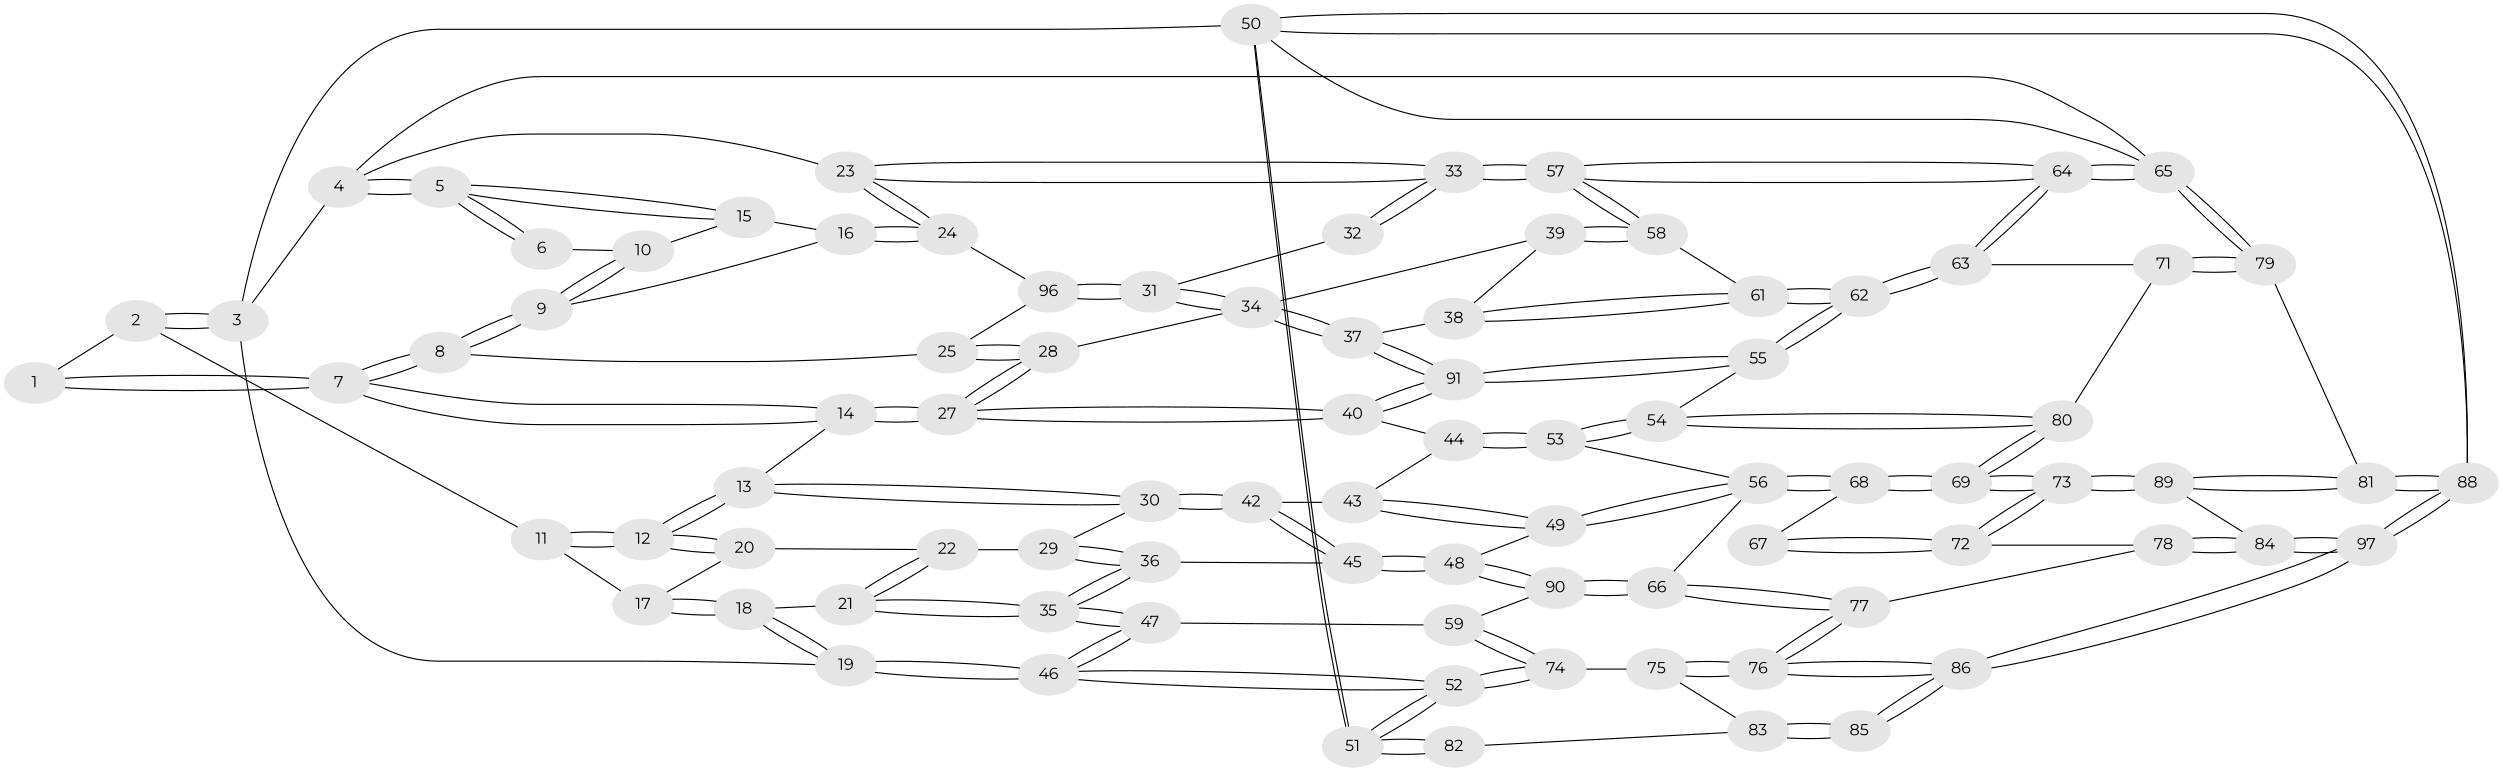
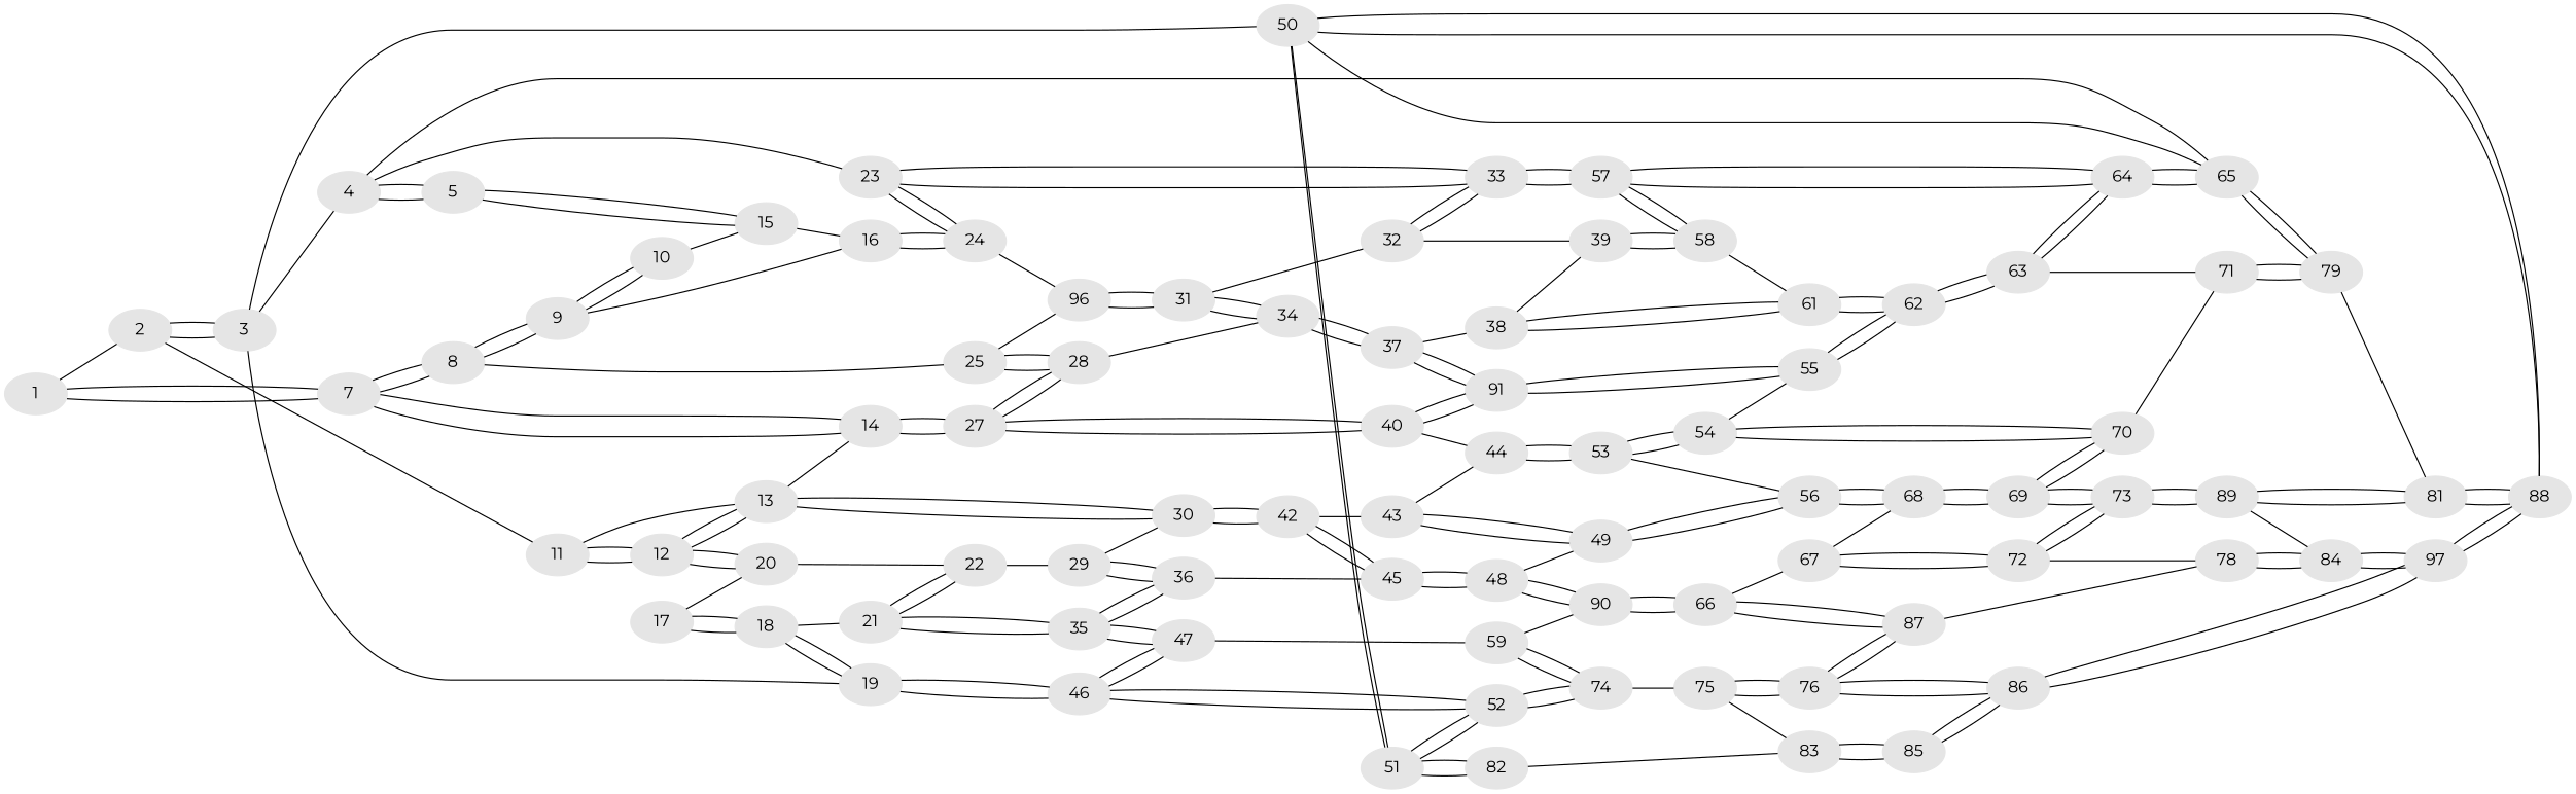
  graph {
    fontname=Montserrat
    rankdir=LR
    node [color=gray90 fontname=Montserrat style=filled]
    edge [fontname=Montserrat]
    1
    2
    7
    3
    11
    8
    14
    4
    19
    50
    12
    17
    5
    23
    65
    46
    51
    88
-   6
    15
    24
    33
    79
    10
    16
    9
    25
    27
    n29 [label=96]
    28
    13
    20
    18
    30
    22
    42
    40
    21
    35
    47
    52
    29
    36
    57
    31
    34
    32
    n48 [label=91]
    44
    37
    45
    43
    39
    58
    64
    38
    59
    48
    61
    55
    62
    53
    49
    56
    54
    n66 [label=90]
    74
    66
    68
    82
    83
    75
-   70 [label=80]
+   70
    71
    63
    69
    67
-   77
+   77 [label=87]
    81
    72
    78
    73
    n83 [label=89]
    84
    76
    86
    85
    n88 [label=97]
    1 -- 2
    1 -- 7
    1 -- 7
    2 -- 3
    2 -- 3
    2 -- 11
    7 -- 8
    7 -- 8
    7 -- 14
    7 -- 14
    3 -- 4
    3 -- 19
    3 -- 50
    11 -- 12
    11 -- 12
-   11 -- 17
+   11 -- 13
    8 -- 9
    8 -- 9
    8 -- 25
    14 -- 27
    14 -- 27
    4 -- 5
    4 -- 5
    4 -- 23
    4 -- 65
    19 -- 46
    19 -- 46
    50 -- 65
    50 -- 51
    50 -- 51
    50 -- 88
    50 -- 88
    12 -- 13
    12 -- 13
    12 -- 20
    12 -- 20
    17 -- 20
    17 -- 18
    17 -- 18
-   5 -- 6
-   5 -- 6
    5 -- 15
    5 -- 15
    23 -- 24
    23 -- 24
    23 -- 33
    23 -- 33
    65 -- 79
    65 -- 79
    46 -- 47
    46 -- 47
    46 -- 52
    46 -- 52
    51 -- 52
    51 -- 52
    51 -- 82
    51 -- 82
-   6 -- 10
    15 -- 16
    24 -- n29
    33 -- 57
    33 -- 57
    79 -- 81
    10 -- 15
    16 -- 24
    16 -- 24
    9 -- 10
    9 -- 10
    9 -- 16
    25 -- n29
    25 -- 28
    25 -- 28
    27 -- 28
    27 -- 28
    27 -- 40
    27 -- 40
    n29 -- 31
    n29 -- 31
    28 -- 34
    13 -- 14
    13 -- 30
    13 -- 30
    20 -- 22
    18 -- 19
    18 -- 19
    18 -- 21
    30 -- 42
    30 -- 42
    22 -- 29
    42 -- 45
    42 -- 45
    42 -- 43
    40 -- n48
    40 -- n48
    40 -- 44
    21 -- 22
    21 -- 22
    21 -- 35
    21 -- 35
    35 -- 47
    35 -- 47
    35 -- 36
    35 -- 36
    47 -- 59
    52 -- 74
    52 -- 74
    29 -- 30
    29 -- 36
    29 -- 36
    36 -- 45
    57 -- 58
    57 -- 58
    57 -- 64
    57 -- 64
    31 -- 34
    31 -- 34
    31 -- 32
    34 -- 37
    34 -- 37
    32 -- 33
    32 -- 33
-   34 -- 39
+   32 -- 39
    n48 -- 55
    n48 -- 55
    44 -- 53
    44 -- 53
    37 -- n48
    37 -- n48
    37 -- 38
    45 -- 48
    45 -- 48
    43 -- 44
    43 -- 49
    43 -- 49
    39 -- 58
    39 -- 58
    58 -- 61
    64 -- 65
    64 -- 65
    38 -- 39
    38 -- 61
    38 -- 61
    59 -- n66
    59 -- 74
    59 -- 74
    48 -- 49
    48 -- n66
    48 -- n66
    61 -- 62
    61 -- 62
    55 -- 62
    55 -- 62
    62 -- 63
    62 -- 63
    53 -- 56
    53 -- 54
    53 -- 54
    49 -- 56
    49 -- 56
    56 -- 68
    56 -- 68
    54 -- 55
    54 -- 70
    54 -- 70
    n66 -- 66
    n66 -- 66
    74 -- 75
-   66 -- 56
+   66 -- 67
    66 -- 77
    66 -- 77
    68 -- 69
    68 -- 69
    82 -- 83
    83 -- 85
    83 -- 85
    75 -- 83
    75 -- 76
    75 -- 76
    70 -- 71
    71 -- 79
    71 -- 79
    63 -- 64
    63 -- 64
    63 -- 71
    69 -- 70
    69 -- 70
    69 -- 73
    69 -- 73
    67 -- 68
    67 -- 72
    67 -- 72
    77 -- 78
    81 -- 88
    81 -- 88
    72 -- 78
    72 -- 73
    72 -- 73
    78 -- 84
    78 -- 84
    73 -- n83
    73 -- n83
    n83 -- 81
    n83 -- 81
    n83 -- 84
    84 -- n88
    84 -- n88
    76 -- 77
    76 -- 77
    76 -- 86
    76 -- 86
    86 -- n88
    86 -- n88
    85 -- 86
    85 -- 86
    n88 -- 88
    n88 -- 88
  }
